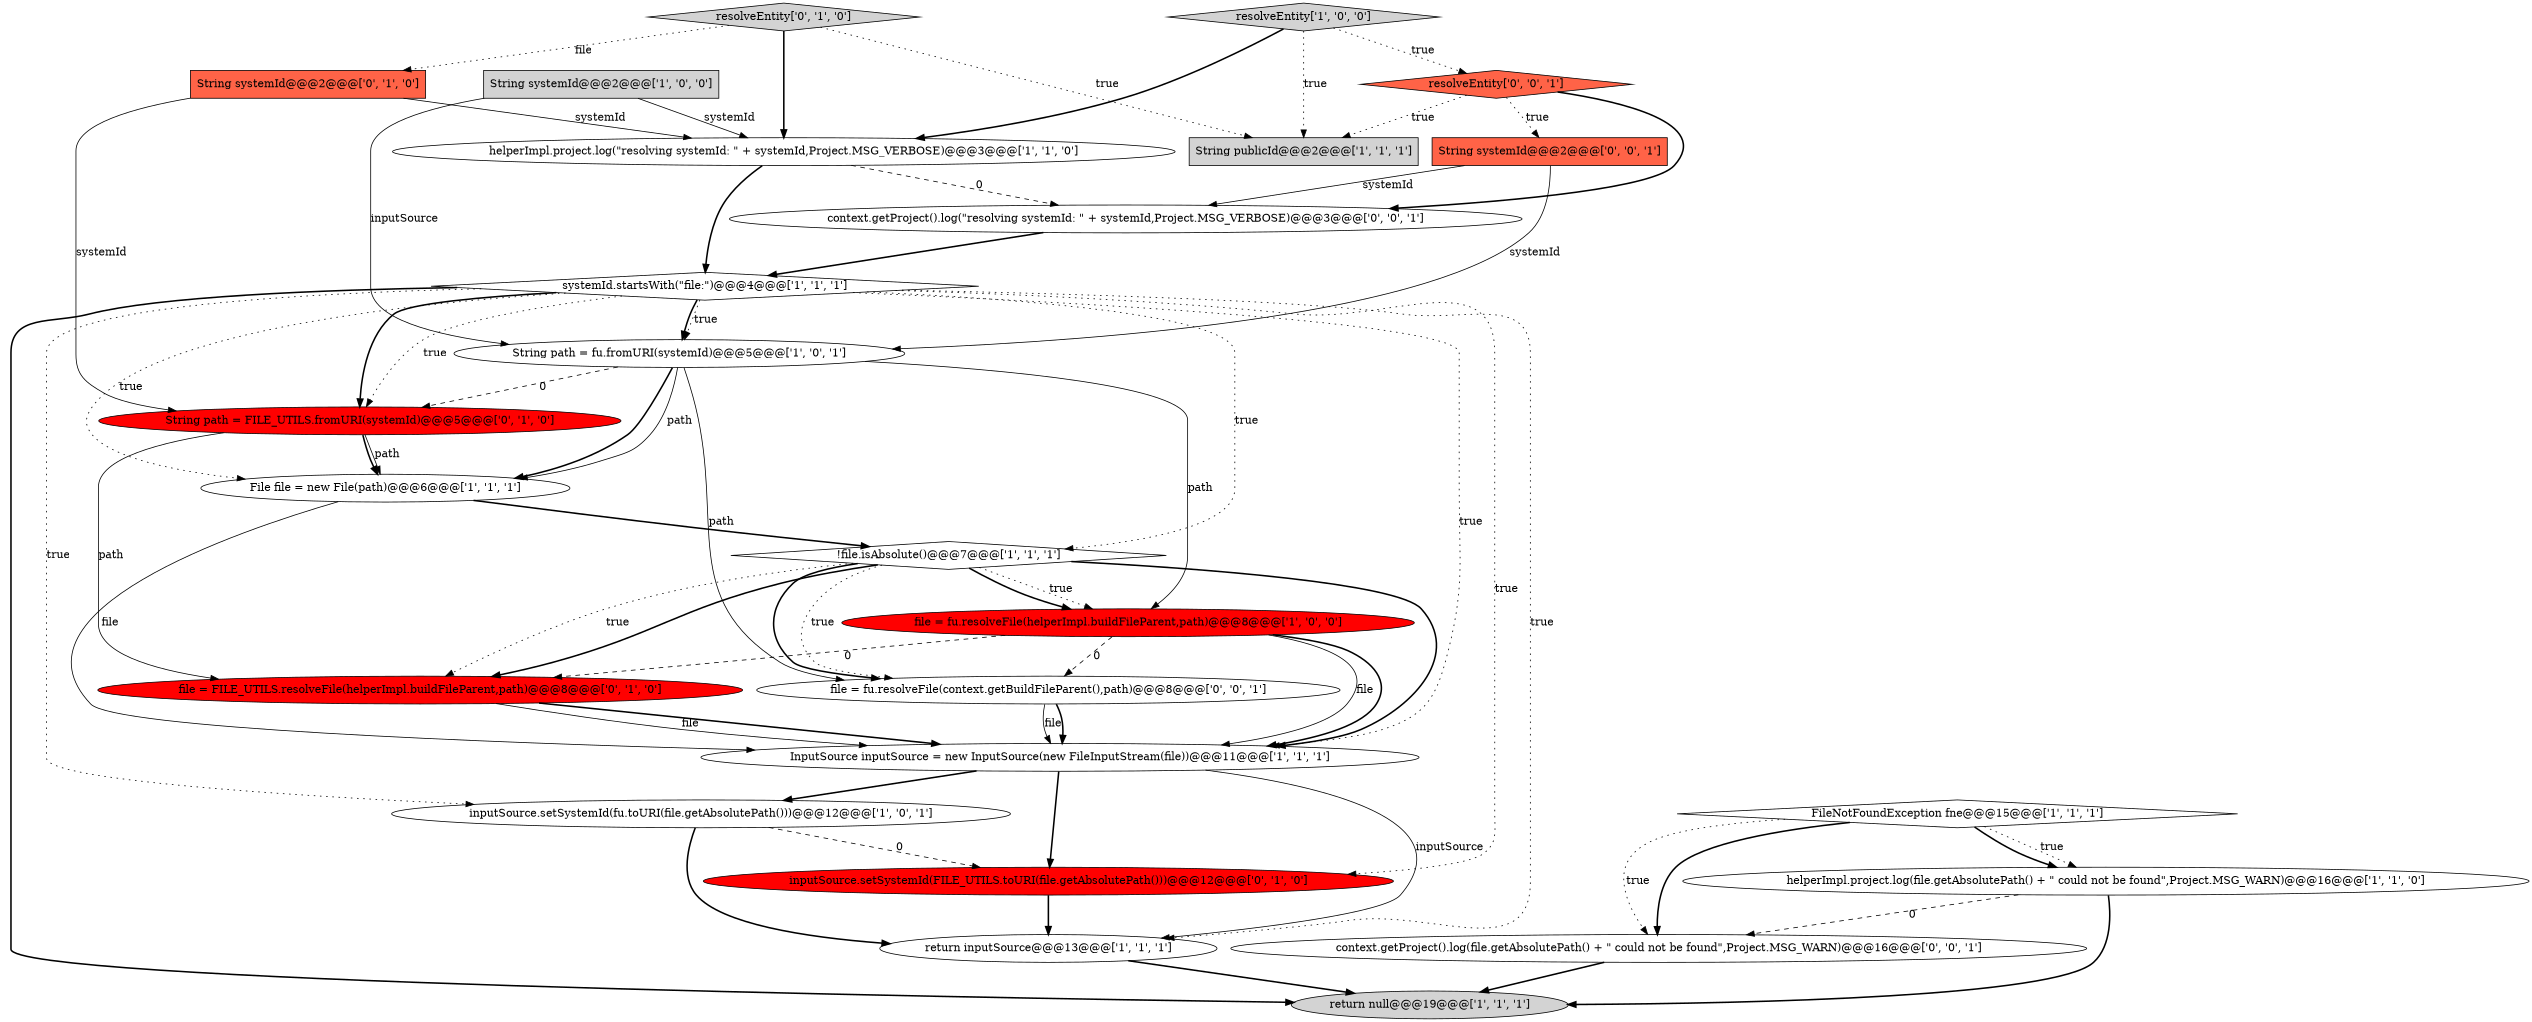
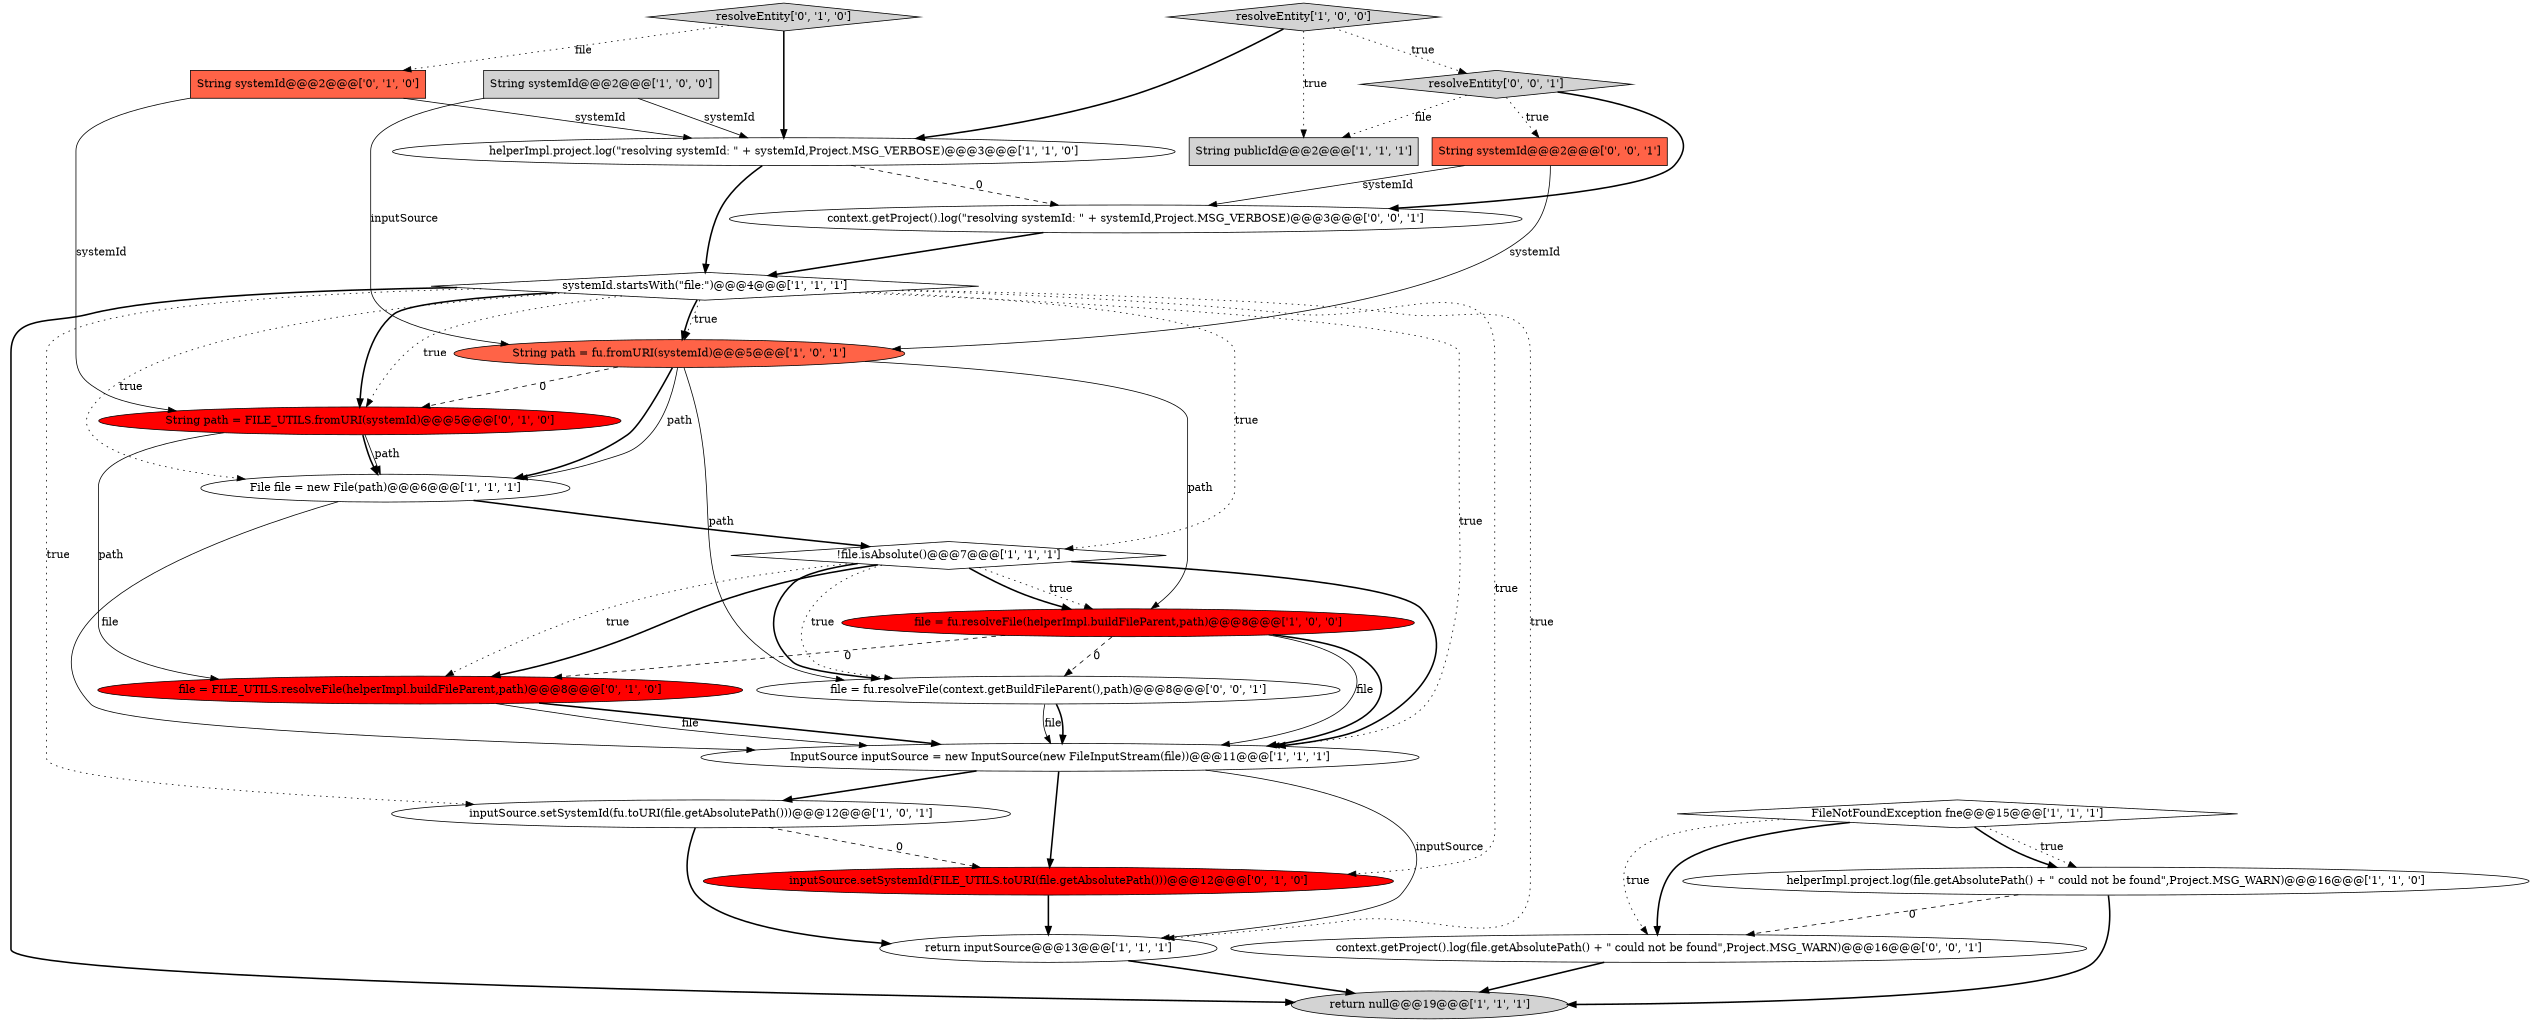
  digraph {
    node [fillcolor=white shape=ellipse style=filled]
    edge [style=bold]
-   n1 [fillcolor=tomato label="resolveEntity['0', '0', '1']" shape=diamond]
+   n1 [fillcolor=lightgray label="resolveEntity['0', '0', '1']" shape=diamond]
    n2 [fillcolor=lightgray label="String publicId@@@2@@@['1', '1', '1']" shape=box]
    n3 [label="context.getProject().log(\"resolving systemId: \" + systemId,Project.MSG_VERBOSE)@@@3@@@['0', '0', '1']"]
    n4 [fillcolor=tomato label="String systemId@@@2@@@['0', '0', '1']" shape=box]
    n5 [label="systemId.startsWith(\"file:\")@@@4@@@['1', '1', '1']" shape=diamond]
-   n6 [label="String path = fu.fromURI(systemId)@@@5@@@['1', '0', '1']"]
+   n6 [fillcolor=tomato label="String path = fu.fromURI(systemId)@@@5@@@['1', '0', '1']"]
    n7 [label="file = fu.resolveFile(context.getBuildFileParent(),path)@@@8@@@['0', '0', '1']"]
    n8 [label="InputSource inputSource = new InputSource(new FileInputStream(file))@@@11@@@['1', '1', '1']"]
    n9 [label="inputSource.setSystemId(fu.toURI(file.getAbsolutePath()))@@@12@@@['1', '0', '1']"]
    n10 [label="return inputSource@@@13@@@['1', '1', '1']"]
    n11 [fillcolor=red label="inputSource.setSystemId(FILE_UTILS.toURI(file.getAbsolutePath()))@@@12@@@['0', '1', '0']"]
    n12 [fillcolor=red label="file = FILE_UTILS.resolveFile(helperImpl.buildFileParent,path)@@@8@@@['0', '1', '0']"]
    n13 [label="FileNotFoundException fne@@@15@@@['1', '1', '1']" shape=diamond]
    n14 [label="helperImpl.project.log(file.getAbsolutePath() + \" could not be found\",Project.MSG_WARN)@@@16@@@['1', '1', '0']"]
    n15 [label="context.getProject().log(file.getAbsolutePath() + \" could not be found\",Project.MSG_WARN)@@@16@@@['0', '0', '1']"]
    n16 [fillcolor=lightgray label="return null@@@19@@@['1', '1', '1']"]
    n17 [fillcolor=lightgray label="String systemId@@@2@@@['1', '0', '0']" shape=box]
    n18 [label="helperImpl.project.log(\"resolving systemId: \" + systemId,Project.MSG_VERBOSE)@@@3@@@['1', '1', '0']"]
    n19 [fillcolor=red label="file = fu.resolveFile(helperImpl.buildFileParent,path)@@@8@@@['1', '0', '0']"]
    n20 [label="File file = new File(path)@@@6@@@['1', '1', '1']"]
    n21 [fillcolor=red label="String path = FILE_UTILS.fromURI(systemId)@@@5@@@['0', '1', '0']"]
    n22 [label="!file.isAbsolute()@@@7@@@['1', '1', '1']" shape=diamond]
    n23 [fillcolor=lightgray label="resolveEntity['0', '1', '0']" shape=diamond]
    n24 [fillcolor=tomato label="String systemId@@@2@@@['0', '1', '0']" shape=box]
    n25 [fillcolor=lightgray label="resolveEntity['1', '0', '0']" shape=diamond]
-   n1 -> n2 [label=true style=dotted]
+   n1 -> n2 [label=file style=dotted]
    n1 -> n3
    n1 -> n4 [label=true style=dotted]
    n3 -> n5
    n4 -> n3 [label=systemId style=solid]
    n4 -> n6 [label=systemId style=solid]
    n5 -> n6
    n5 -> n6 [label=true style=dotted]
    n5 -> n8 [label=true style=dotted]
    n5 -> n9 [label=true style=dotted]
    n5 -> n10 [label=true style=dotted]
    n5 -> n11 [label=true style=dotted]
    n5 -> n16
    n5 -> n20 [label=true style=dotted]
    n5 -> n21
    n5 -> n21 [label=true style=dotted]
    n5 -> n22 [label=true style=dotted]
    n6 -> n7 [label=path style=solid]
    n6 -> n19 [label=path style=solid]
    n6 -> n20
    n6 -> n20 [label=path style=solid]
    n6 -> n21 [label=0 style=dashed]
    n7 -> n8 [label=file style=solid]
    n7 -> n8
    n8 -> n9
    n8 -> n10 [label=inputSource style=solid]
    n8 -> n11
    n9 -> n10
    n9 -> n11 [label=0 style=dashed]
    n10 -> n16
    n11 -> n10
    n12 -> n8
    n12 -> n8 [label=file style=solid]
    n13 -> n14 [label=true style=dotted]
    n13 -> n14
    n13 -> n15 [label=true style=dotted]
    n13 -> n15
    n14 -> n15 [label=0 style=dashed]
    n14 -> n16
    n15 -> n16
    n17 -> n6 [label=inputSource style=solid]
    n17 -> n18 [label=systemId style=solid]
    n18 -> n3 [label=0 style=dashed]
    n18 -> n5
    n19 -> n7 [label=0 style=dashed]
    n19 -> n8 [label=file style=solid]
    n19 -> n8
    n19 -> n12 [label=0 style=dashed]
    n20 -> n8 [label=file style=solid]
    n20 -> n22
    n21 -> n12 [label=path style=solid]
    n21 -> n20
    n21 -> n20 [label=path style=solid]
    n22 -> n7
    n22 -> n7 [label=true style=dotted]
    n22 -> n8
    n22 -> n12
    n22 -> n12 [label=true style=dotted]
    n22 -> n19 [label=true style=dotted]
    n22 -> n19
-   n23 -> n2 [label=true style=dotted]
    n23 -> n18
    n23 -> n24 [label=file style=dotted]
    n24 -> n18 [label=systemId style=solid]
    n24 -> n21 [label=systemId style=solid]
    n25 -> n1 [label=true style=dotted]
    n25 -> n2 [label=true style=dotted]
    n25 -> n18
  }
